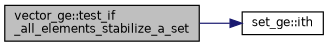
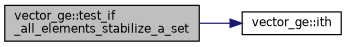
  digraph {
    rankdir=LR
    node [color=black fontname=Helvetica fontsize=10 shape=record style=filled]
    n1 [fillcolor=grey75 fontcolor=black height=0.2 label="vector_ge::test_if\l_all_elements_stabilize_a_set" width=0.4]
-   n2 [fillcolor=white height=0.2 label="set_ge::ith" width=0.4]
+   n2 [fillcolor=white height=0.2 label="vector_ge::ith" width=0.4]
    n1 -> n2 [color=midnightblue fontname=Helvetica fontsize=10 labelfontname=Helvetica labelfontsize=10 style=solid]
  }
